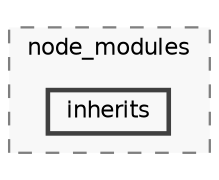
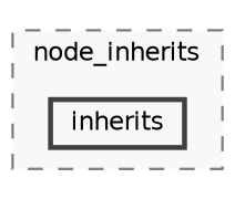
  digraph {
    compound=true
    rankdir=LR
    n1 [color=grey25 fillcolor="#f8f8f8" fontname=Helvetica fontsize=10 height=0.2 label=inherits shape=box style="filled,bold" width=0.4]
    subgraph cluster_1 {
      bgcolor="#f8f8f8"
      fontname=Helvetica
      fontsize=10
-     label=node_modules
+     label=node_inherits
      pencolor=grey50
      style="filled,dashed"
      n1
    }
  }
